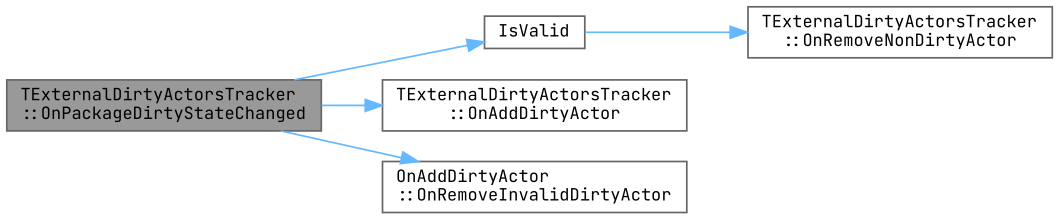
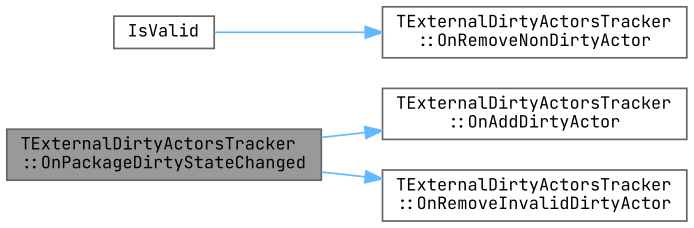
  digraph {
    fontname="JetBrains Mono"
    rankdir=LR
    node [color=grey40 fillcolor=white fontname="JetBrains Mono" fontsize=10 shape=box style=filled]
    edge [color=steelblue1 fontname="JetBrains Mono" fontsize=10 labelfontname=Helvetica labelfontsize=10 style=solid]
    n1 [color=gray40 fillcolor=grey60 fontcolor=black height=0.2 label="TExternalDirtyActorsTracker\l::OnPackageDirtyStateChanged" width=0.4]
    n2 [height=0.2 label=IsValid width=0.4]
    n3 [height=0.2 label="TExternalDirtyActorsTracker\l::OnAddDirtyActor" width=0.4]
-   n4 [height=0.2 label="OnAddDirtyActor\l::OnRemoveInvalidDirtyActor" width=0.4]
+   n4 [height=0.2 label="TExternalDirtyActorsTracker\l::OnRemoveInvalidDirtyActor" width=0.4]
    n5 [height=0.2 label="TExternalDirtyActorsTracker\l::OnRemoveNonDirtyActor" width=0.4]
-   n1 -> n2
    n1 -> n3
    n1 -> n4
    n2 -> n5
  }
